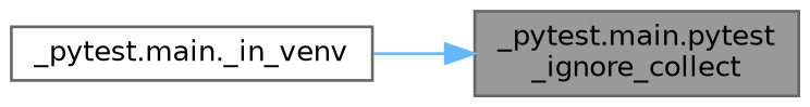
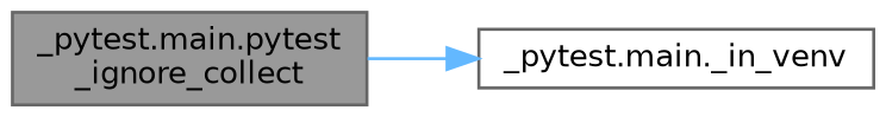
  digraph {
    rankdir=LR
    node [fontname=Helvetica fontsize=10 shape=box style=filled]
    n1 [color=gray40 fillcolor=grey60 fontcolor=black height=0.2 label="_pytest.main.pytest\l_ignore_collect" width=0.4]
    n2 [color=grey40 fillcolor=white height=0.2 label="_pytest.main._in_venv" width=0.4]
-   n2 -> n1 [color=steelblue1 fontname=Helvetica fontsize=10 labelfontname=Helvetica labelfontsize=10 style=solid]
+   n1 -> n2 [color=steelblue1 fontname=Helvetica fontsize=10 labelfontname=Helvetica labelfontsize=10 style=solid]
  }
